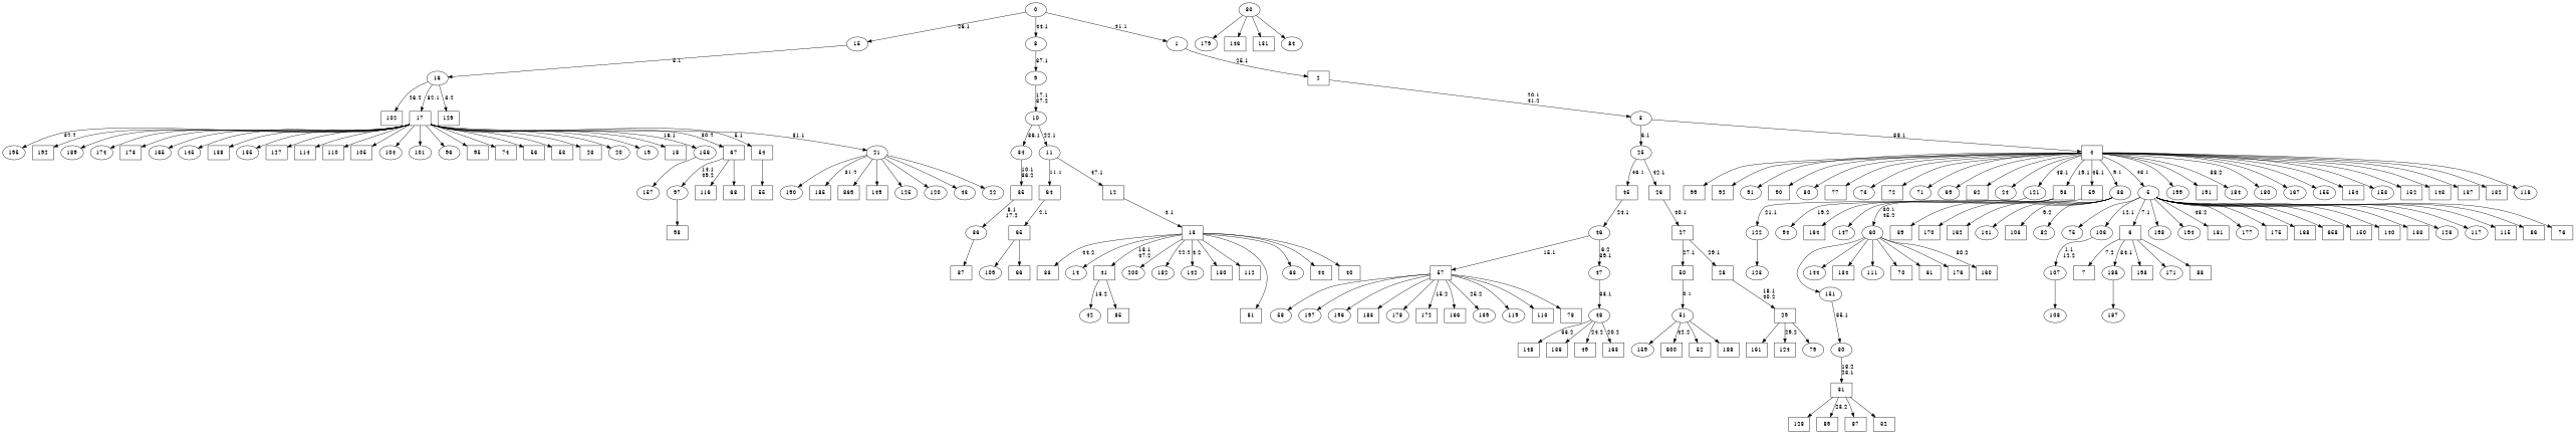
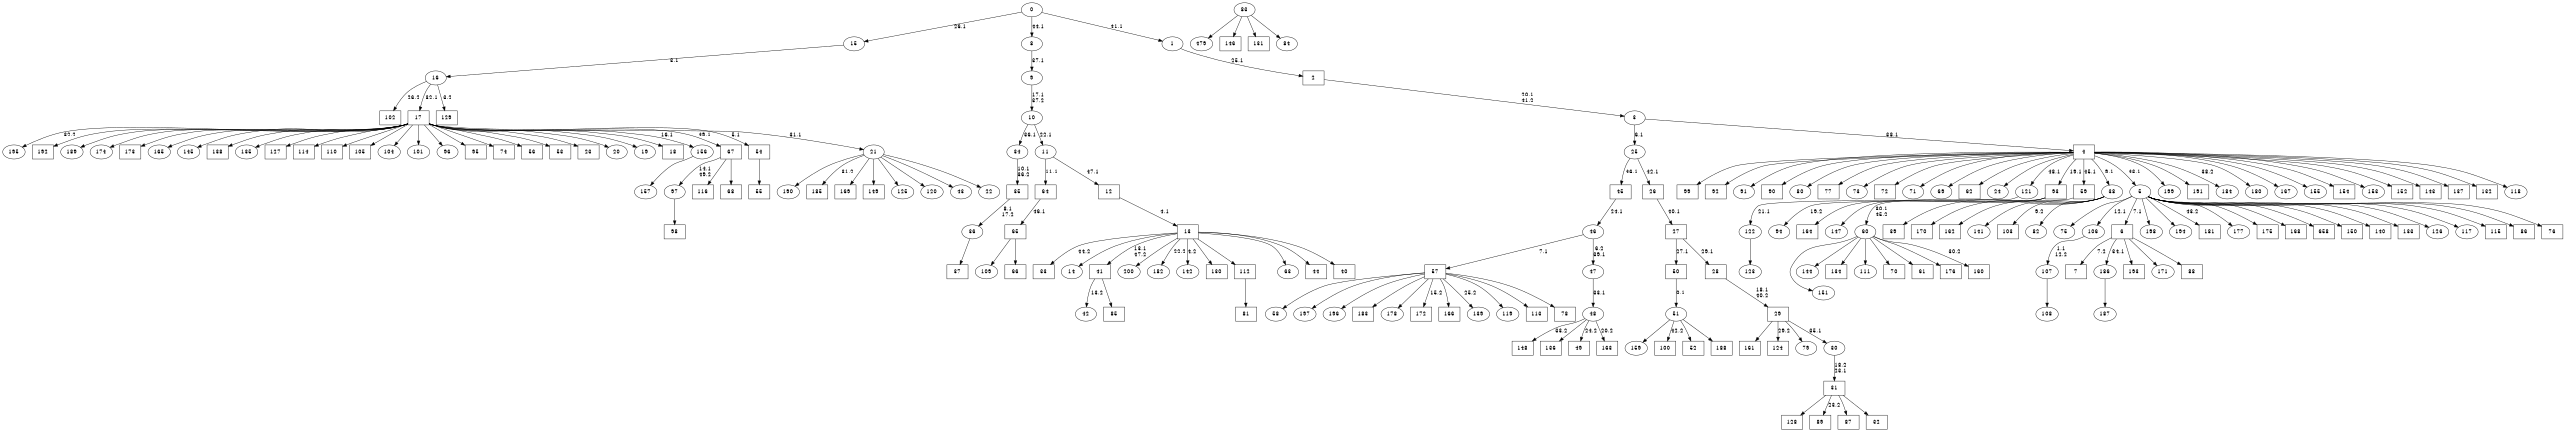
  digraph {
    node [shape=box]
    186 [shape=ellipse]
    187 [shape=ellipse]
    156 [shape=ellipse]
    157 [shape=ellipse]
    122 [shape=ellipse]
    123 [shape=ellipse]
    121 [shape=ellipse]
    107 [shape=ellipse]
    108 [shape=ellipse]
    106 [shape=ellipse]
    97 [shape=ellipse]
    98
    93
    164
    147 [shape=ellipse]
    94 [shape=ellipse]
    83 [shape=ellipse]
-   179 [shape=ellipse]
+   179 [shape=ellipse label=479]
    146
    131
    84 [shape=ellipse]
    67
    116
    68
    109 [shape=ellipse]
    65
    66
    64
    60 [shape=ellipse]
    176
    160
    151 [shape=ellipse]
    144 [shape=ellipse]
    134
    111 [shape=ellipse]
    70
    61
    59
    197 [shape=ellipse]
    57
    196 [shape=ellipse]
    183
    178 [shape=ellipse]
    172
    166
    139 [shape=ellipse]
    119 [shape=ellipse]
    113
    78
    58 [shape=ellipse]
    54
    55
    51 [shape=ellipse]
    188
    159 [shape=ellipse]
-   100 [label=600]
+   100
    52
    50
    48 [shape=ellipse]
    163
    148
    136
    49
    47 [shape=ellipse]
    46 [shape=ellipse]
    45
    41
    85
    42 [shape=ellipse]
    38 [shape=ellipse]
    170
    162
    141 [shape=ellipse]
    103
    82 [shape=ellipse]
    39
    36 [shape=ellipse]
    37
    35
    34 [shape=ellipse]
    31
    128
    89
    87
    32
    30 [shape=ellipse]
    29
    161
    124
    79 [shape=ellipse]
    28
    27
    26
    25 [shape=ellipse]
    21 [shape=ellipse]
    190 [shape=ellipse]
    185
-   169 [label=869]
+   169
    149
    125 [shape=ellipse]
    120 [shape=ellipse]
    43 [shape=ellipse]
    22 [shape=ellipse]
    17
    195 [shape=ellipse]
    192
    189 [shape=ellipse]
    174 [shape=ellipse]
    173
    165 [shape=ellipse]
    145 [shape=ellipse]
    138
    135 [shape=ellipse]
    127
    114
    110
    105
    104 [shape=ellipse]
    101 [shape=ellipse]
    96 [shape=ellipse]
    95
    74
    56
    53
    23
    20 [shape=ellipse]
    19 [shape=ellipse]
    18
    16 [shape=ellipse]
    129
    102
    15 [shape=ellipse]
    13
    200 [shape=ellipse]
    182 [shape=ellipse]
    142 [shape=ellipse]
    130
    112
    81
    63 [shape=ellipse]
    44
    40
    33
    14 [shape=ellipse]
    12
    11 [shape=ellipse]
    10 [shape=ellipse]
    9 [shape=ellipse]
    8 [shape=ellipse]
    6
    193
    171 [shape=ellipse]
    88
    7
    5 [shape=ellipse]
    198 [shape=ellipse]
    194 [shape=ellipse]
    181
    177 [shape=ellipse]
    175
    168
    n162 [label=658]
    150
    140
    133
    126 [shape=ellipse]
    117 [shape=ellipse]
    115
    86
    76
    75 [shape=ellipse]
    4
    199 [shape=ellipse]
    191
    184 [shape=ellipse]
    180 [shape=ellipse]
    167 [shape=ellipse]
    155 [shape=ellipse]
    154
    153 [shape=ellipse]
    152
    143
    137
    132
    118 [shape=ellipse]
    99
    92
    91 [shape=ellipse]
    90
    80 [shape=ellipse]
    77
    73 [shape=ellipse]
    72
    71 [shape=ellipse]
    69 [shape=ellipse]
    62
    24 [shape=ellipse]
    3 [shape=ellipse]
    2
    1 [shape=ellipse]
    0 [shape=ellipse]
    186 -> 187
    156 -> 157
    122 -> 123
    121 -> 122 [label="21,1"]
    107 -> 108
    106 -> 107 [label="1,1\n12,2"]
    97 -> 98
    93 -> 164
    93 -> 147
    93 -> 94 [label="19,2"]
    83 -> 179
    83 -> 146
    83 -> 131
    83 -> 84
    67 -> 97 [label="14,1\n49,2"]
    67 -> 116
    67 -> 68
    65 -> 109
    65 -> 66
-   64 -> 65 [label="2,1"]
+   64 -> 65 [label="46,1"]
    60 -> 176
    60 -> 160 [label="30,2"]
    60 -> 151
    60 -> 144
    60 -> 134
    60 -> 111
    60 -> 70
    60 -> 61
    59 -> 60 [label="30,1\n45,2"]
    57 -> 197
    57 -> 196
    57 -> 183
    57 -> 178
    57 -> 172 [label="15,2"]
    57 -> 166
    57 -> 139 [label="25,2"]
    57 -> 119
    57 -> 113
    57 -> 78
    57 -> 58
    54 -> 55
    51 -> 188
    51 -> 159
    51 -> 100 [label="42,2"]
    51 -> 52
    50 -> 51 [label="0,1"]
    48 -> 163 [label="20,2"]
    48 -> 148 [label="33,2"]
    48 -> 136
    48 -> 49 [label="24,2"]
    47 -> 48 [label="33,1"]
-   46 -> 57 [label="15,1"]
+   46 -> 57 [label="7,1"]
    46 -> 47 [label="6,2\n39,1"]
    45 -> 46 [label="24,1"]
    41 -> 85
    41 -> 42 [label="13,2"]
    38 -> 170
    38 -> 162
    38 -> 141
    38 -> 103 [label="9,2"]
    38 -> 82
    38 -> 39
    36 -> 37
    35 -> 36 [label="8,1\n17,2"]
    34 -> 35 [label="10,1\n36,2"]
    31 -> 128
    31 -> 89 [label="23,2"]
    31 -> 87
    31 -> 32
    30 -> 31 [label="18,2\n23,1"]
-   151 -> 30 [label="35,1"]
+   29 -> 30 [label="35,1"]
    29 -> 161
    29 -> 124 [label="29,2"]
    29 -> 79
    28 -> 29 [label="18,1\n40,2"]
    27 -> 50 [label="27,1"]
    27 -> 28 [label="29,1"]
    26 -> 27 [label="40,1"]
    25 -> 45 [label="46,1"]
    25 -> 26 [label="42,1"]
    21 -> 190
    21 -> 185 [label="31,2"]
    21 -> 169
    21 -> 149
    21 -> 125
    21 -> 120
    21 -> 43
    21 -> 22
    17 -> 156 [label="16,1"]
-   17 -> 67 [label="30,2"]
+   17 -> 67 [label="49,1"]
    17 -> 54 [label="5,1"]
    17 -> 21 [label="31,1"]
    17 -> 195 [label="32,2"]
    17 -> 192
    17 -> 189
    17 -> 174
    17 -> 173
    17 -> 165
    17 -> 145
    17 -> 138
    17 -> 135
    17 -> 127
    17 -> 114
    17 -> 110
    17 -> 105
    17 -> 104
    17 -> 101
    17 -> 96
    17 -> 95
    17 -> 74
    17 -> 56
    17 -> 53
    17 -> 23
    17 -> 20
    17 -> 19
    17 -> 18
    16 -> 17 [label="32,1"]
    16 -> 129 [label="3,2"]
    16 -> 102 [label="26,2"]
    15 -> 16 [label="3,1"]
    13 -> 41 [label="13,1\n47,2"]
    13 -> 200
    13 -> 182 [label="22,2"]
    13 -> 142 [label="4,2"]
    13 -> 130
    13 -> 112
-   13 -> 81
+   112 -> 81
    13 -> 63
    13 -> 44
    13 -> 40
    13 -> 33 [label="44,2"]
    13 -> 14
    12 -> 13 [label="4,1"]
    11 -> 64 [label="11,1"]
    11 -> 12 [label="47,1"]
    10 -> 34 [label="36,1"]
    10 -> 11 [label="22,1"]
    9 -> 10 [label="17,1\n37,2"]
    8 -> 9 [label="37,1"]
    6 -> 186 [label="34,1"]
    6 -> 193
    6 -> 171
    6 -> 88
    6 -> 7 [label="7,2"]
    5 -> 106 [label="12,1"]
    5 -> 6 [label="7,1"]
    5 -> 198
    5 -> 194
    5 -> 181 [label="43,2"]
    5 -> 177
    5 -> 175
    5 -> 168
    5 -> n162
    5 -> 150
    5 -> 140
    5 -> 133
    5 -> 126
    5 -> 117
    5 -> 115
    5 -> 86
    5 -> 76
    5 -> 75
    4 -> 121 [label="48,1"]
    4 -> 93 [label="19,1"]
    4 -> 59 [label="45,1"]
    4 -> 38 [label="9,1"]
    4 -> 5 [label="43,1"]
    4 -> 199
    4 -> 191
    4 -> 184 [label="38,2"]
    4 -> 180
    4 -> 167
    4 -> 155
    4 -> 154
    4 -> 153
    4 -> 152
    4 -> 143
    4 -> 137
    4 -> 132
    4 -> 118
    4 -> 99
    4 -> 92
    4 -> 91
    4 -> 90
    4 -> 80
    4 -> 77
    4 -> 73
    4 -> 72
    4 -> 71
    4 -> 69
    4 -> 62
    4 -> 24
    3 -> 25 [label="6,1"]
    3 -> 4 [label="38,1"]
    2 -> 3 [label="20,1\n41,2"]
    1 -> 2 [label="25,1"]
    0 -> 15 [label="26,1"]
    0 -> 8 [label="44,1"]
    0 -> 1 [label="41,1"]
  }
